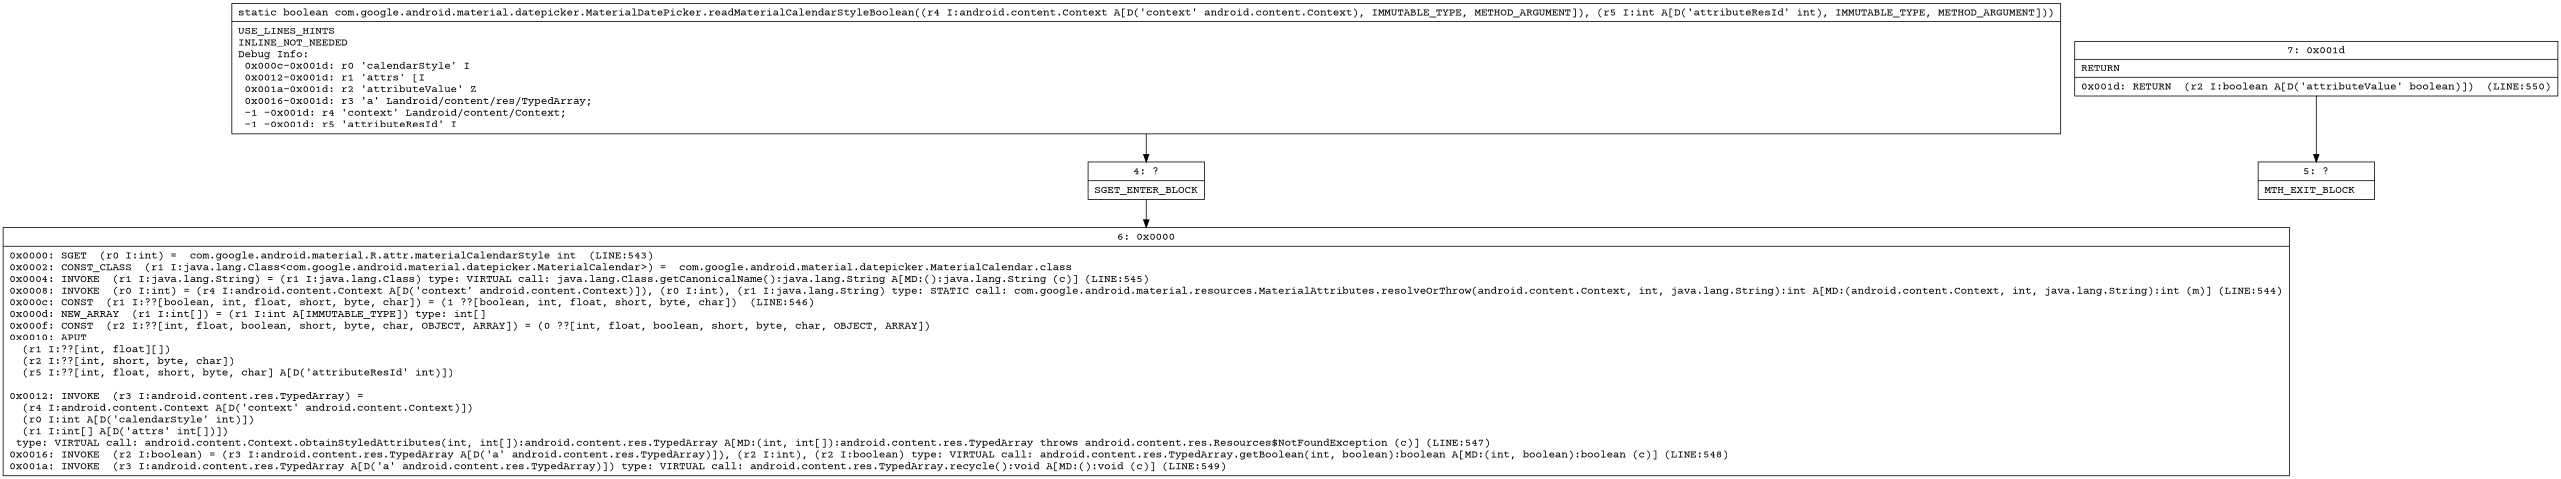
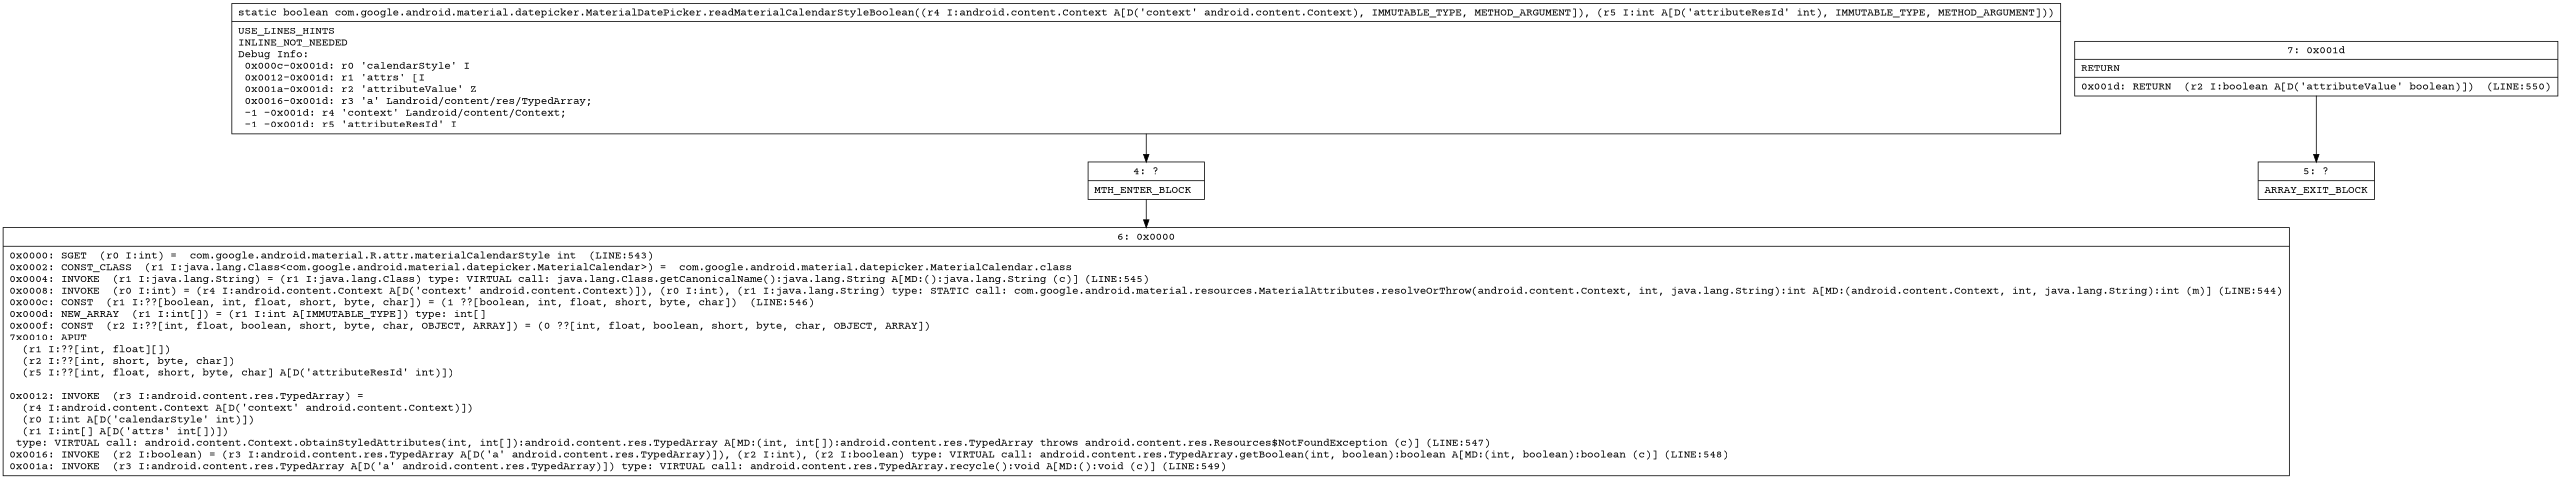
  digraph {
    fontname="Courier Prime"
    node [fontname="Courier Prime" shape=record]
    edge [fontname="Courier Prime"]
-   n1 [label="{4\:\ ?|SGET_ENTER_BLOCK\l}"]
-   n2 [label="{6\:\ 0x0000|0x0000: SGET  (r0 I:int) =  com.google.android.material.R.attr.materialCalendarStyle int  (LINE:543)\l0x0002: CONST_CLASS  (r1 I:java.lang.Class\<com.google.android.material.datepicker.MaterialCalendar\>) =  com.google.android.material.datepicker.MaterialCalendar.class \l0x0004: INVOKE  (r1 I:java.lang.String) = (r1 I:java.lang.Class) type: VIRTUAL call: java.lang.Class.getCanonicalName():java.lang.String A[MD:():java.lang.String (c)] (LINE:545)\l0x0008: INVOKE  (r0 I:int) = (r4 I:android.content.Context A[D('context' android.content.Context)]), (r0 I:int), (r1 I:java.lang.String) type: STATIC call: com.google.android.material.resources.MaterialAttributes.resolveOrThrow(android.content.Context, int, java.lang.String):int A[MD:(android.content.Context, int, java.lang.String):int (m)] (LINE:544)\l0x000c: CONST  (r1 I:??[boolean, int, float, short, byte, char]) = (1 ??[boolean, int, float, short, byte, char])  (LINE:546)\l0x000d: NEW_ARRAY  (r1 I:int[]) = (r1 I:int A[IMMUTABLE_TYPE]) type: int[] \l0x000f: CONST  (r2 I:??[int, float, boolean, short, byte, char, OBJECT, ARRAY]) = (0 ??[int, float, boolean, short, byte, char, OBJECT, ARRAY]) \l0x0010: APUT  \l  (r1 I:??[int, float][])\l  (r2 I:??[int, short, byte, char])\l  (r5 I:??[int, float, short, byte, char] A[D('attributeResId' int)])\l \l0x0012: INVOKE  (r3 I:android.content.res.TypedArray) = \l  (r4 I:android.content.Context A[D('context' android.content.Context)])\l  (r0 I:int A[D('calendarStyle' int)])\l  (r1 I:int[] A[D('attrs' int[])])\l type: VIRTUAL call: android.content.Context.obtainStyledAttributes(int, int[]):android.content.res.TypedArray A[MD:(int, int[]):android.content.res.TypedArray throws android.content.res.Resources$NotFoundException (c)] (LINE:547)\l0x0016: INVOKE  (r2 I:boolean) = (r3 I:android.content.res.TypedArray A[D('a' android.content.res.TypedArray)]), (r2 I:int), (r2 I:boolean) type: VIRTUAL call: android.content.res.TypedArray.getBoolean(int, boolean):boolean A[MD:(int, boolean):boolean (c)] (LINE:548)\l0x001a: INVOKE  (r3 I:android.content.res.TypedArray A[D('a' android.content.res.TypedArray)]) type: VIRTUAL call: android.content.res.TypedArray.recycle():void A[MD:():void (c)] (LINE:549)\l}"]
+   n1 [label="{4\:\ ?|MTH_ENTER_BLOCK\l}"]
+   n2 [label="{6\:\ 0x0000|0x0000: SGET  (r0 I:int) =  com.google.android.material.R.attr.materialCalendarStyle int  (LINE:543)\l0x0002: CONST_CLASS  (r1 I:java.lang.Class\<com.google.android.material.datepicker.MaterialCalendar\>) =  com.google.android.material.datepicker.MaterialCalendar.class \l0x0004: INVOKE  (r1 I:java.lang.String) = (r1 I:java.lang.Class) type: VIRTUAL call: java.lang.Class.getCanonicalName():java.lang.String A[MD:():java.lang.String (c)] (LINE:545)\l0x0008: INVOKE  (r0 I:int) = (r4 I:android.content.Context A[D('context' android.content.Context)]), (r0 I:int), (r1 I:java.lang.String) type: STATIC call: com.google.android.material.resources.MaterialAttributes.resolveOrThrow(android.content.Context, int, java.lang.String):int A[MD:(android.content.Context, int, java.lang.String):int (m)] (LINE:544)\l0x000c: CONST  (r1 I:??[boolean, int, float, short, byte, char]) = (1 ??[boolean, int, float, short, byte, char])  (LINE:546)\l0x000d: NEW_ARRAY  (r1 I:int[]) = (r1 I:int A[IMMUTABLE_TYPE]) type: int[] \l0x000f: CONST  (r2 I:??[int, float, boolean, short, byte, char, OBJECT, ARRAY]) = (0 ??[int, float, boolean, short, byte, char, OBJECT, ARRAY]) \l7x0010: APUT  \l  (r1 I:??[int, float][])\l  (r2 I:??[int, short, byte, char])\l  (r5 I:??[int, float, short, byte, char] A[D('attributeResId' int)])\l \l0x0012: INVOKE  (r3 I:android.content.res.TypedArray) = \l  (r4 I:android.content.Context A[D('context' android.content.Context)])\l  (r0 I:int A[D('calendarStyle' int)])\l  (r1 I:int[] A[D('attrs' int[])])\l type: VIRTUAL call: android.content.Context.obtainStyledAttributes(int, int[]):android.content.res.TypedArray A[MD:(int, int[]):android.content.res.TypedArray throws android.content.res.Resources$NotFoundException (c)] (LINE:547)\l0x0016: INVOKE  (r2 I:boolean) = (r3 I:android.content.res.TypedArray A[D('a' android.content.res.TypedArray)]), (r2 I:int), (r2 I:boolean) type: VIRTUAL call: android.content.res.TypedArray.getBoolean(int, boolean):boolean A[MD:(int, boolean):boolean (c)] (LINE:548)\l0x001a: INVOKE  (r3 I:android.content.res.TypedArray A[D('a' android.content.res.TypedArray)]) type: VIRTUAL call: android.content.res.TypedArray.recycle():void A[MD:():void (c)] (LINE:549)\l}"]
    n3 [label="{7\:\ 0x001d|RETURN\l|0x001d: RETURN  (r2 I:boolean A[D('attributeValue' boolean)])  (LINE:550)\l}"]
-   n4 [label="{5\:\ ?|MTH_EXIT_BLOCK\l}"]
+   n4 [label="{5\:\ ?|ARRAY_EXIT_BLOCK\l}"]
    n5 [label="{static boolean com.google.android.material.datepicker.MaterialDatePicker.readMaterialCalendarStyleBoolean((r4 I:android.content.Context A[D('context' android.content.Context), IMMUTABLE_TYPE, METHOD_ARGUMENT]), (r5 I:int A[D('attributeResId' int), IMMUTABLE_TYPE, METHOD_ARGUMENT]))  | USE_LINES_HINTS\lINLINE_NOT_NEEDED\lDebug Info:\l  0x000c\-0x001d: r0 'calendarStyle' I\l  0x0012\-0x001d: r1 'attrs' [I\l  0x001a\-0x001d: r2 'attributeValue' Z\l  0x0016\-0x001d: r3 'a' Landroid\/content\/res\/TypedArray;\l  \-1 \-0x001d: r4 'context' Landroid\/content\/Context;\l  \-1 \-0x001d: r5 'attributeResId' I\l}"]
    n1 -> n2
    n3 -> n4
    n5 -> n1
  }
